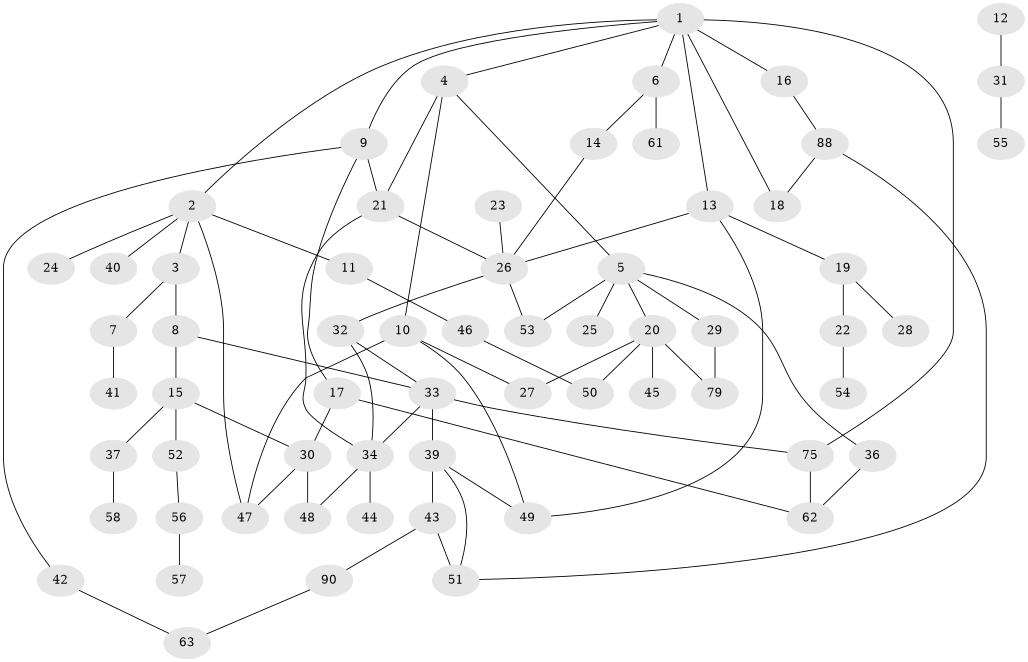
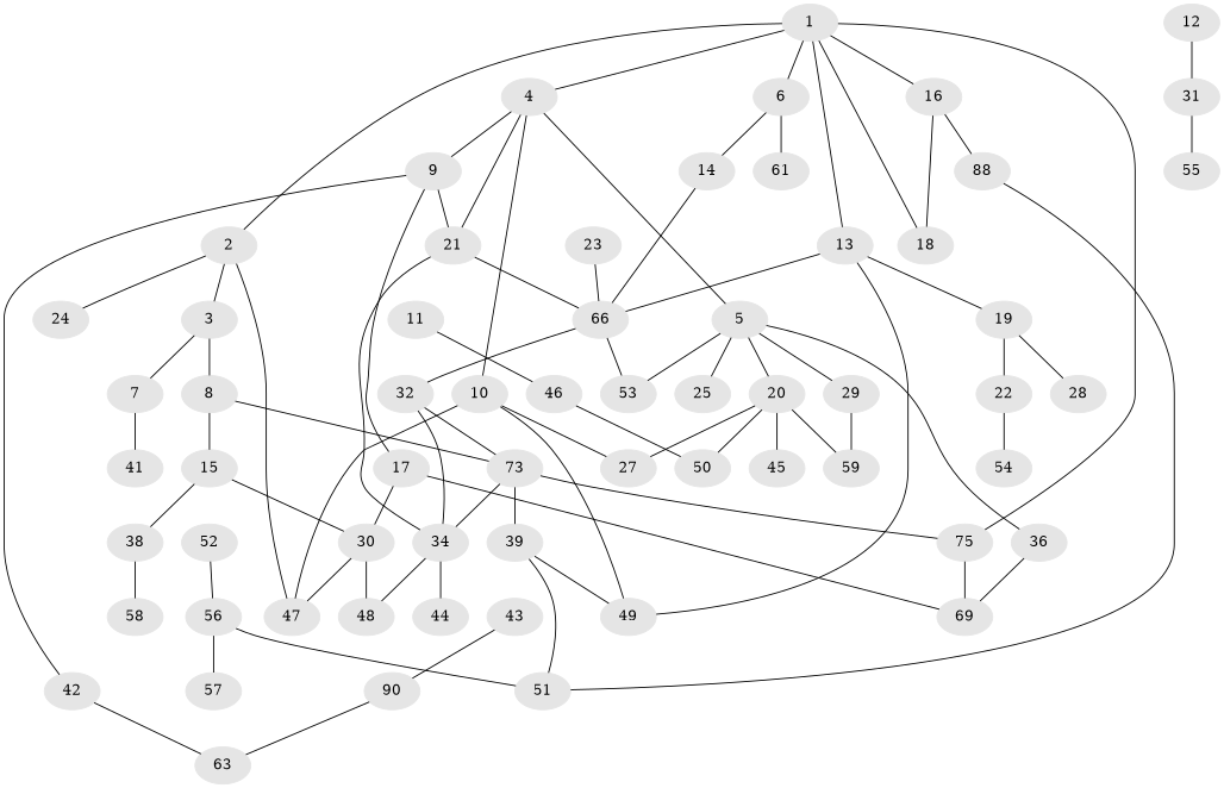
  graph {
    node [color=gray90 style=filled]
    1
    2
    4
    6
    13
    16
    18
    n8 [label=75]
    3
    11
    24
-   40
    47
    5
    9
    10
    21
    14
    61
    49
    19
-   26
+   26 [label=66]
    n23 [label=88]
    23
-   62
+   62 [label=69]
    7
    8
    46
    41
    15
-   33
+   33 [label=73]
    20
    25
    29
    36
    53
    17
    42
    27
    34
    45
    50
-   59 [label=79]
+   59
    12
    31
    30
-   37
+   37 [label=38]
    52
    39
    63
    55
    22
    28
    32
    48
    58
    56
    51
    54
    44
    43
    n62 [label=90]
    57
    1 -- 2
    1 -- 4
    1 -- 6
    1 -- 13
    1 -- 16
    1 -- 18
    1 -- n8
    2 -- 3
-   2 -- 11
    2 -- 24
-   2 -- 40
    2 -- 47
    4 -- 5
-   1 -- 9
+   4 -- 9
    4 -- 10
    4 -- 21
    6 -- 14
    6 -- 61
    13 -- 49
    13 -- 19
    13 -- 26
-   n23 -- 18
+   16 -- 18
    16 -- n23
    n8 -- 62
    3 -- 7
    3 -- 8
    11 -- 46
    5 -- 20
    5 -- 25
    5 -- 29
    5 -- 36
    5 -- 53
    9 -- 21
    9 -- 17
    9 -- 42
    10 -- 47
    10 -- 49
    10 -- 27
    21 -- 26
    21 -- 34
    14 -- 26
    19 -- 22
    19 -- 28
    26 -- 53
    26 -- 32
    n23 -- 51
    23 -- 26
    7 -- 41
    8 -- 15
    8 -- 33
    46 -- 50
    15 -- 30
    15 -- 37
-   15 -- 52
    33 -- n8
    33 -- 34
    33 -- 39
    20 -- 27
    20 -- 45
    20 -- 50
    20 -- 59
    29 -- 59
    36 -- 62
    17 -- 62
    17 -- 30
    42 -- 63
    34 -- 48
    34 -- 44
    12 -- 31
    31 -- 55
    30 -- 47
    30 -- 48
    37 -- 58
    52 -- 56
    39 -- 49
    39 -- 51
-   39 -- 43
    22 -- 54
    32 -- 33
    32 -- 34
    56 -- 57
-   43 -- 51
+   56 -- 51
    43 -- n62
    n62 -- 63
  }
